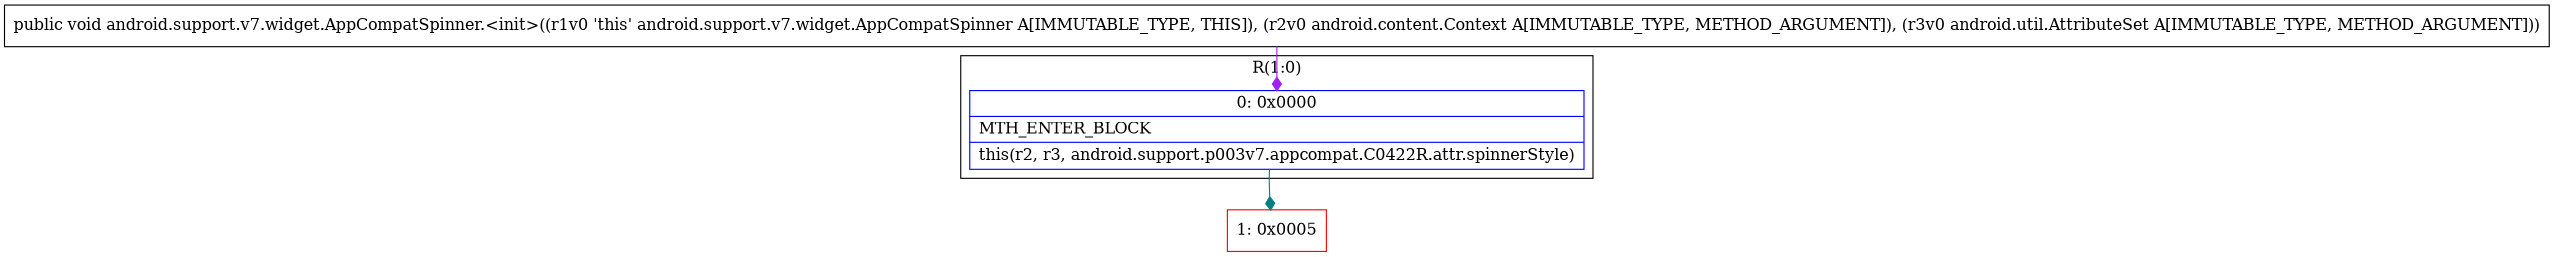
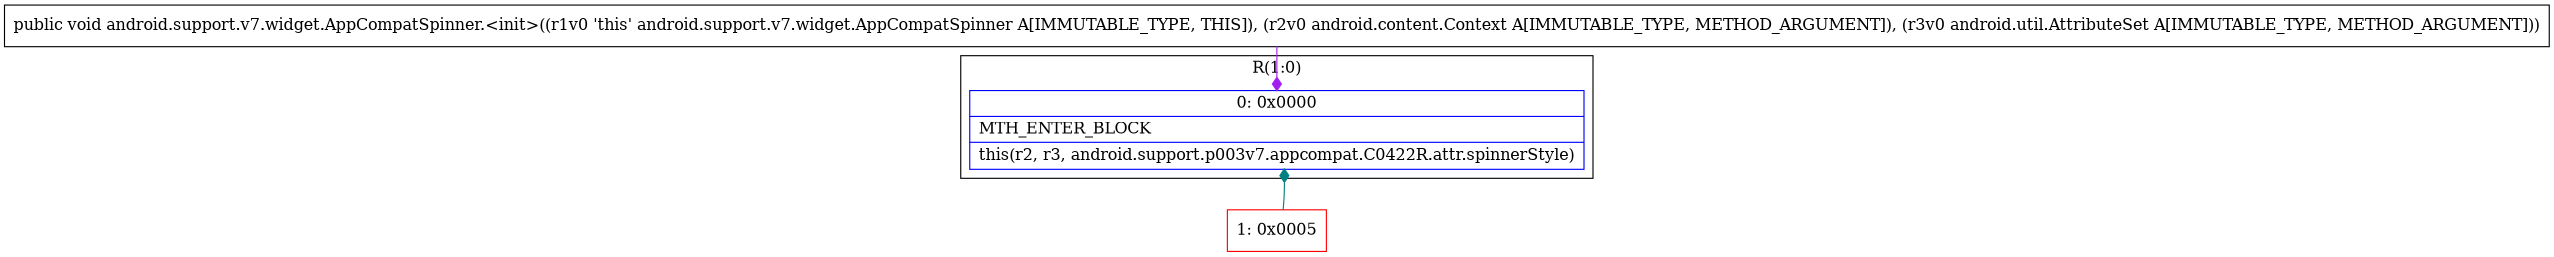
  digraph {
    node [shape=record]
    edge [arrowhead=diamond]
    n1 [color=blue label="{0\:\ 0x0000|MTH_ENTER_BLOCK\l|this(r2, r3, android.support.p003v7.appcompat.C0422R.attr.spinnerStyle)\l}"]
    n2 [color=red label="{1\:\ 0x0005}"]
    n3 [label="{public void android.support.v7.widget.AppCompatSpinner.\<init\>((r1v0 'this' android.support.v7.widget.AppCompatSpinner A[IMMUTABLE_TYPE, THIS]), (r2v0 android.content.Context A[IMMUTABLE_TYPE, METHOD_ARGUMENT]), (r3v0 android.util.AttributeSet A[IMMUTABLE_TYPE, METHOD_ARGUMENT])) }"]
    subgraph cluster_1 {
      label="R(1:0)"
      n1
    }
-   n1 -> n2 [color=teal]
+   n2 -> n1 [color=teal]
    n3 -> n1 [color=purple]
  }
